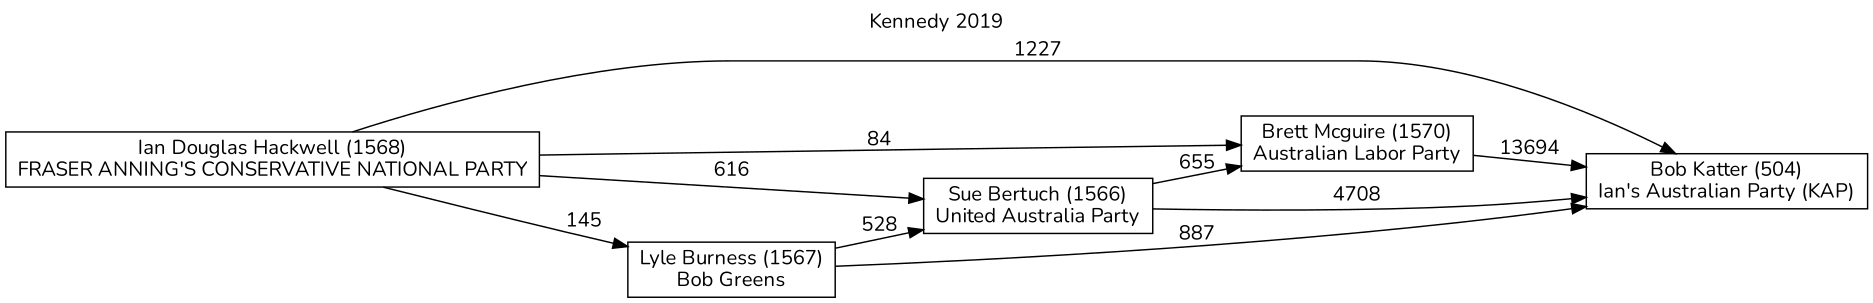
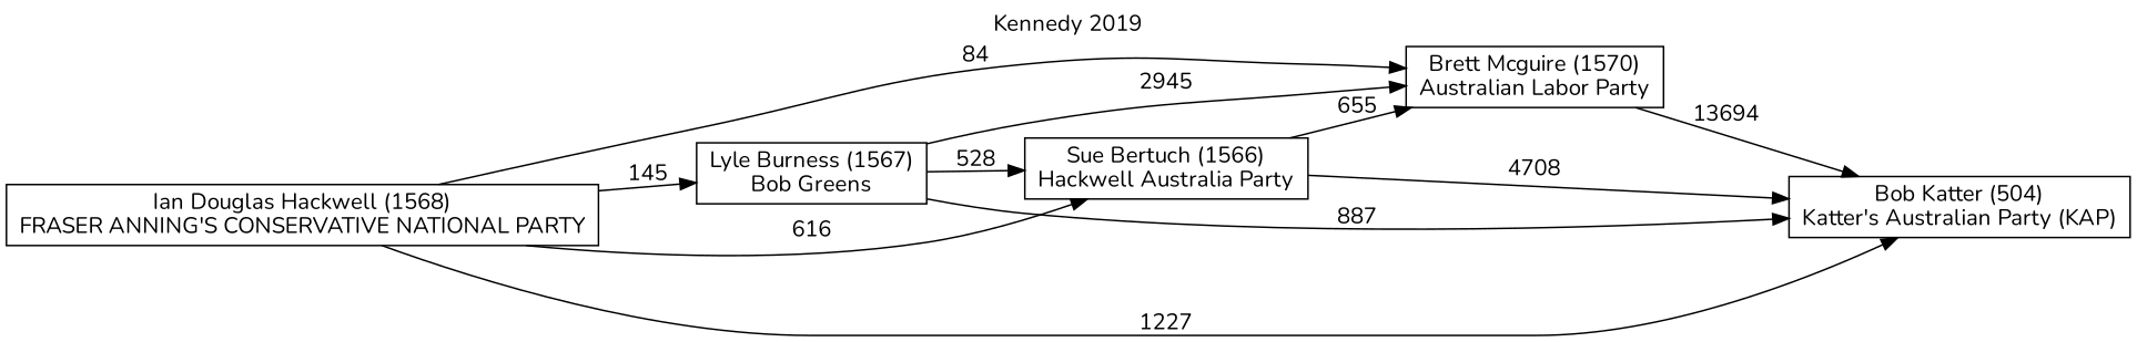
  digraph {
    fontname=Nunito
    label="Kennedy 2019"
    labelloc=t
    mclimit=10
    rankdir=LR
    node [fontname=Nunito shape=box]
    edge [fontname=Nunito]
-   n1 [label="Bob Katter (504)\nIan's Australian Party (KAP)"]
+   n1 [label="Bob Katter (504)\nKatter's Australian Party (KAP)"]
    n2 [label="Brett Mcguire (1570)\nAustralian Labor Party"]
-   n3 [label="Sue Bertuch (1566)\nUnited Australia Party"]
+   n3 [label="Sue Bertuch (1566)\nHackwell Australia Party"]
    n4 [label="Lyle Burness (1567)\nBob Greens"]
    n5 [label="Ian Douglas Hackwell (1568)\nFRASER ANNING'S CONSERVATIVE NATIONAL PARTY"]
    n2 -> n1 [label=13694]
    n3 -> n1 [label=4708]
    n3 -> n2 [label=655]
    n4 -> n1 [label=887]
+   n4 -> n2 [label=2945]
    n4 -> n3 [label=528]
    n5 -> n1 [label=1227]
    n5 -> n2 [label=84]
    n5 -> n3 [label=616]
    n5 -> n4 [label=145]
  }
